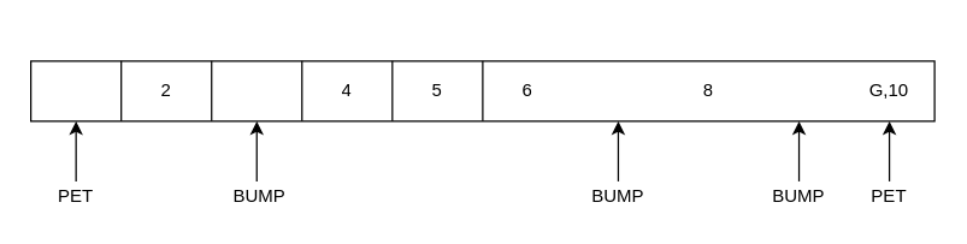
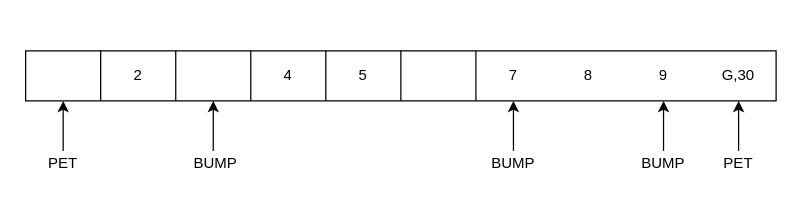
  <mxCell id="0" />
  <mxCell id="1" parent="0" />
  <mxCell id="2" value="" style="group" parent="1" vertex="1" connectable="0"><mxGeometry x="20" y="40" width="600" height="100" as="geometry" /></mxCell>
  <mxCell id="3" value="" style="group" parent="2" vertex="1" connectable="0"><mxGeometry width="600" height="100" as="geometry" /></mxCell>
  <mxCell id="4" value="" style="group" parent="3" vertex="1" connectable="0"><mxGeometry width="600" height="40" as="geometry" /></mxCell>
  <mxCell id="5" value="" style="shape=table;html=1;whiteSpace=wrap;startSize=0;container=1;collapsible=0;childLayout=tableLayout;" parent="4" vertex="1"><mxGeometry width="600" height="40" as="geometry" /></mxCell>
  <mxCell id="6" value="" style="shape=partialRectangle;html=1;whiteSpace=wrap;collapsible=0;dropTarget=0;pointerEvents=0;fillColor=none;top=0;left=0;bottom=0;right=0;points=[[0,0.5],[1,0.5]];portConstraint=eastwest;" parent="5" vertex="1"><mxGeometry width="600" height="40" as="geometry" /></mxCell>
  <mxCell id="7" value="2" style="shape=partialRectangle;html=1;whiteSpace=wrap;connectable=0;fillColor=none;top=0;left=0;bottom=0;right=0;overflow=hidden;" parent="6" vertex="1"><mxGeometry x="60" width="60" height="40" as="geometry" /></mxCell>
  <mxCell id="8" value="4" style="shape=partialRectangle;html=1;whiteSpace=wrap;connectable=0;fillColor=none;top=0;left=0;bottom=0;right=0;overflow=hidden;" parent="6" vertex="1"><mxGeometry x="180" width="60" height="40" as="geometry" /></mxCell>
  <mxCell id="9" value="5" style="shape=partialRectangle;html=1;whiteSpace=wrap;connectable=0;fillColor=none;top=0;left=0;bottom=0;right=0;overflow=hidden;" parent="6" vertex="1"><mxGeometry x="240" width="60" height="40" as="geometry" /></mxCell>
- <mxCell id="10" value="6" style="shape=partialRectangle;html=1;whiteSpace=wrap;connectable=0;fillColor=none;top=0;left=0;bottom=0;right=0;overflow=hidden;" parent="6" vertex="1"><mxGeometry x="300" width="60" height="40" as="geometry" /></mxCell>
+ <mxCell id="11" value="7" style="shape=partialRectangle;html=1;whiteSpace=wrap;connectable=0;fillColor=none;top=0;left=0;bottom=0;right=0;overflow=hidden;" parent="6" vertex="1"><mxGeometry x="360" width="60" height="40" as="geometry" /></mxCell>
  <mxCell id="12" value="8" style="shape=partialRectangle;html=1;whiteSpace=wrap;connectable=0;fillColor=none;top=0;left=0;bottom=0;right=0;overflow=hidden;" parent="6" vertex="1"><mxGeometry x="420" width="60" height="40" as="geometry" /></mxCell>
- <mxCell id="14" value="G,10" style="shape=partialRectangle;html=1;whiteSpace=wrap;connectable=0;fillColor=none;top=0;left=0;bottom=0;right=0;overflow=hidden;" parent="6" vertex="1"><mxGeometry x="540" width="60" height="40" as="geometry" /></mxCell>
+ <mxCell id="13" value="9" style="shape=partialRectangle;html=1;whiteSpace=wrap;connectable=0;fillColor=none;top=0;left=0;bottom=0;right=0;overflow=hidden;" parent="6" vertex="1"><mxGeometry x="480" width="60" height="40" as="geometry" /></mxCell>
+ <mxCell id="14" value="G,30" style="shape=partialRectangle;html=1;whiteSpace=wrap;connectable=0;fillColor=none;top=0;left=0;bottom=0;right=0;overflow=hidden;" parent="6" vertex="1"><mxGeometry x="540" width="60" height="40" as="geometry" /></mxCell>
  <mxCell id="15" value="" style="shape=image;html=1;verticalAlign=top;verticalLabelPosition=bottom;labelBackgroundColor=#ffffff;imageAspect=0;aspect=fixed;image=https://cdn3.iconfinder.com/data/icons/materia-halloween-free/24/039_025_cat_black_witch_halloween-128.png" parent="4" vertex="1"><mxGeometry x="190" y="-20" width="50" height="50" as="geometry" /></mxCell>
  <mxCell id="16" value="" style="endArrow=classic;html=1;" parent="3" edge="1"><mxGeometry width="50" height="50" relative="1" as="geometry"><mxPoint x="150" y="80" as="sourcePoint" /><mxPoint x="150" y="40" as="targetPoint" /></mxGeometry></mxCell>
  <mxCell id="17" value="" style="endArrow=classic;html=1;" parent="3" edge="1"><mxGeometry width="50" height="50" relative="1" as="geometry"><mxPoint x="390" y="80" as="sourcePoint" /><mxPoint x="390" y="40" as="targetPoint" /></mxGeometry></mxCell>
  <mxCell id="18" value="" style="endArrow=classic;html=1;" parent="3" edge="1"><mxGeometry width="50" height="50" relative="1" as="geometry"><mxPoint x="510" y="80" as="sourcePoint" /><mxPoint x="510" y="40" as="targetPoint" /></mxGeometry></mxCell>
  <mxCell id="19" value="BUMP" style="text;html=1;strokeColor=none;fillColor=none;align=center;verticalAlign=middle;whiteSpace=wrap;rounded=0;" parent="3" vertex="1"><mxGeometry x="132" y="80" width="40" height="20" as="geometry" /></mxCell>
  <mxCell id="20" value="BUMP" style="text;html=1;strokeColor=none;fillColor=none;align=center;verticalAlign=middle;whiteSpace=wrap;rounded=0;" parent="3" vertex="1"><mxGeometry x="370" y="80" width="40" height="20" as="geometry" /></mxCell>
  <mxCell id="21" value="BUMP" style="text;html=1;strokeColor=none;fillColor=none;align=center;verticalAlign=middle;whiteSpace=wrap;rounded=0;" parent="3" vertex="1"><mxGeometry x="490" y="80" width="40" height="20" as="geometry" /></mxCell>
  <mxCell id="22" value="" style="endArrow=classic;html=1;" parent="3" edge="1"><mxGeometry width="50" height="50" relative="1" as="geometry"><mxPoint x="30" y="80" as="sourcePoint" /><mxPoint x="30" y="40" as="targetPoint" /></mxGeometry></mxCell>
  <mxCell id="23" value="" style="endArrow=classic;html=1;" parent="3" edge="1"><mxGeometry width="50" height="50" relative="1" as="geometry"><mxPoint x="570" y="80" as="sourcePoint" /><mxPoint x="570" y="40" as="targetPoint" /></mxGeometry></mxCell>
  <mxCell id="24" value="PET" style="text;html=1;strokeColor=none;fillColor=none;align=center;verticalAlign=middle;whiteSpace=wrap;rounded=0;" parent="3" vertex="1"><mxGeometry x="10" y="80" width="40" height="20" as="geometry" /></mxCell>
  <mxCell id="25" value="PET" style="text;html=1;strokeColor=none;fillColor=none;align=center;verticalAlign=middle;whiteSpace=wrap;rounded=0;" parent="3" vertex="1"><mxGeometry x="550" y="80" width="40" height="20" as="geometry" /></mxCell>
